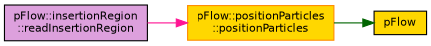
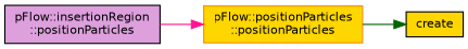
  digraph {
    rankdir=RL
    node [color=black fillcolor=gold fontname=Helvetica fontsize=10 shape=record style=filled]
    edge [dir=back fontname=Helvetica fontsize=10 labelfontname=Helvetica labelfontsize=10 style=solid]
-   n1 [fontcolor=black height=0.2 label=pFlow width=0.4]
+   n1 [fontcolor=black height=0.2 label=create width=0.4]
    n2 [color=darkorange height=0.2 label="pFlow::positionParticles\l::positionParticles" width=0.4]
-   n3 [fillcolor=plum height=0.2 label="pFlow::insertionRegion\l::readInsertionRegion" width=0.4]
+   n3 [fillcolor=plum height=0.2 label="pFlow::insertionRegion\l::positionParticles" width=0.4]
    n1 -> n2 [color=darkgreen]
    n2 -> n3 [color=deeppink]
  }
